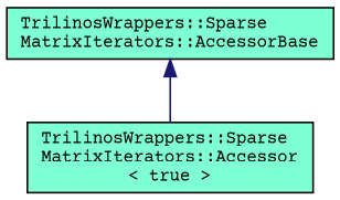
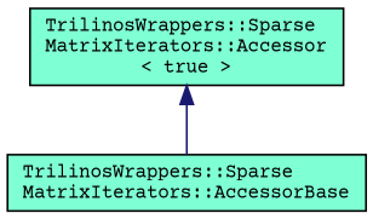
  digraph {
    fontname="Courier Prime"
    node [color=black fillcolor=aquamarine fontname="Courier Prime" fontsize=10 shape=record style=filled]
    n1 [fontcolor=black height=0.2 label="TrilinosWrappers::Sparse\lMatrixIterators::Accessor\l\< true \>" width=0.4]
    n2 [height=0.2 label="TrilinosWrappers::Sparse\lMatrixIterators::AccessorBase" width=0.4]
-   n2 -> n1 [color=midnightblue dir=back fontname="Courier Prime" fontsize=10 labelfontname=Helvetica labelfontsize=10 style=solid]
+   n1 -> n2 [color=midnightblue dir=back fontname="Courier Prime" fontsize=10 labelfontname=Helvetica labelfontsize=10 style=solid]
  }
